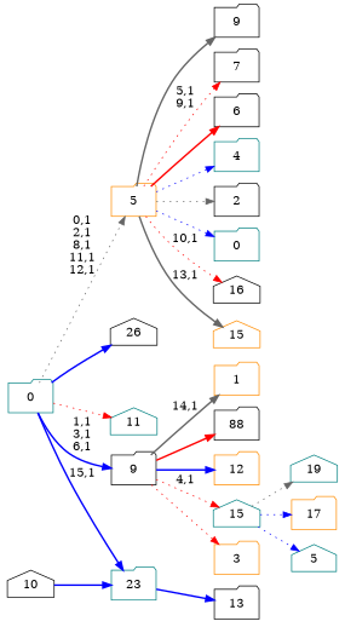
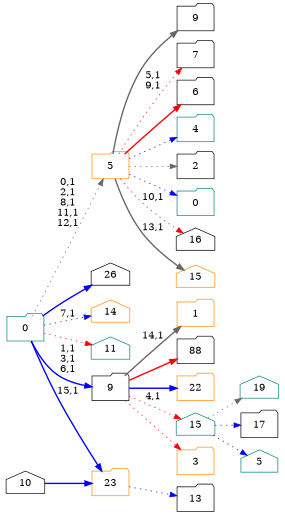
  digraph {
    rankdir=LR
    node [color=black shape=folder]
    edge [color=blue style=dotted]
    n1 [label=26 shape=house]
    n2 [color=teal label=19 shape=house]
    n3 [label=88]
-   n4 [color=darkorange label=17]
+   n4 [label=17]
    n5 [label=16 shape=house]
    n6 [color=darkorange label=15 shape=house]
+   n7 [color=darkorange label=14 shape=house]
    n8 [label=13]
-   n9 [color=darkorange label=12]
+   n9 [color=darkorange label=22]
    n10 [color=teal label=11 shape=house]
    n11 [label=10 shape=house]
-   23 [color=teal]
+   23 [color=darkorange]
    n13 [label=9]
    n14 [label=7]
    n15 [label=6]
    n16 [color=teal label=5 shape=house]
    15 [color=teal shape=house]
    n18 [color=teal label=4]
    n19 [color=darkorange label=3]
    n20 [label=2]
    n21 [color=darkorange label=1]
    9
    n23 [color=teal label=0]
    5 [color=darkorange]
    0 [color=teal]
    n11 -> 23 [style=bold]
-   23 -> n8 [style=bold]
+   23 -> n8
    15 -> n2 [color=gray40]
    15 -> n4
    15 -> n16
    9 -> n3 [color=red style=bold]
    9 -> n9 [style=bold]
    9 -> 15 [color=red label="4,1"]
    9 -> n19 [color=red]
    9 -> n21 [color=gray40 label="14,1" style=bold]
    5 -> n5 [color=red label="10,1"]
    5 -> n6 [color=gray40 label="13,1" style=bold]
    5 -> n13 [color=gray40 style=bold]
    5 -> n14 [color=red label="5,1\n9,1"]
    5 -> n15 [color=red style=bold]
    5 -> n18
    5 -> n20 [color=gray40]
    5 -> n23
    0 -> n1 [style=bold]
+   0 -> n7 [label="7,1"]
    0 -> n10 [color=red]
    0 -> 23 [label="15,1" style=bold]
    0 -> 9 [label="1,1\n3,1\n6,1" style=bold]
    0 -> 5 [color=gray40 label="0,1\n2,1\n8,1\n11,1\n12,1"]
  }
